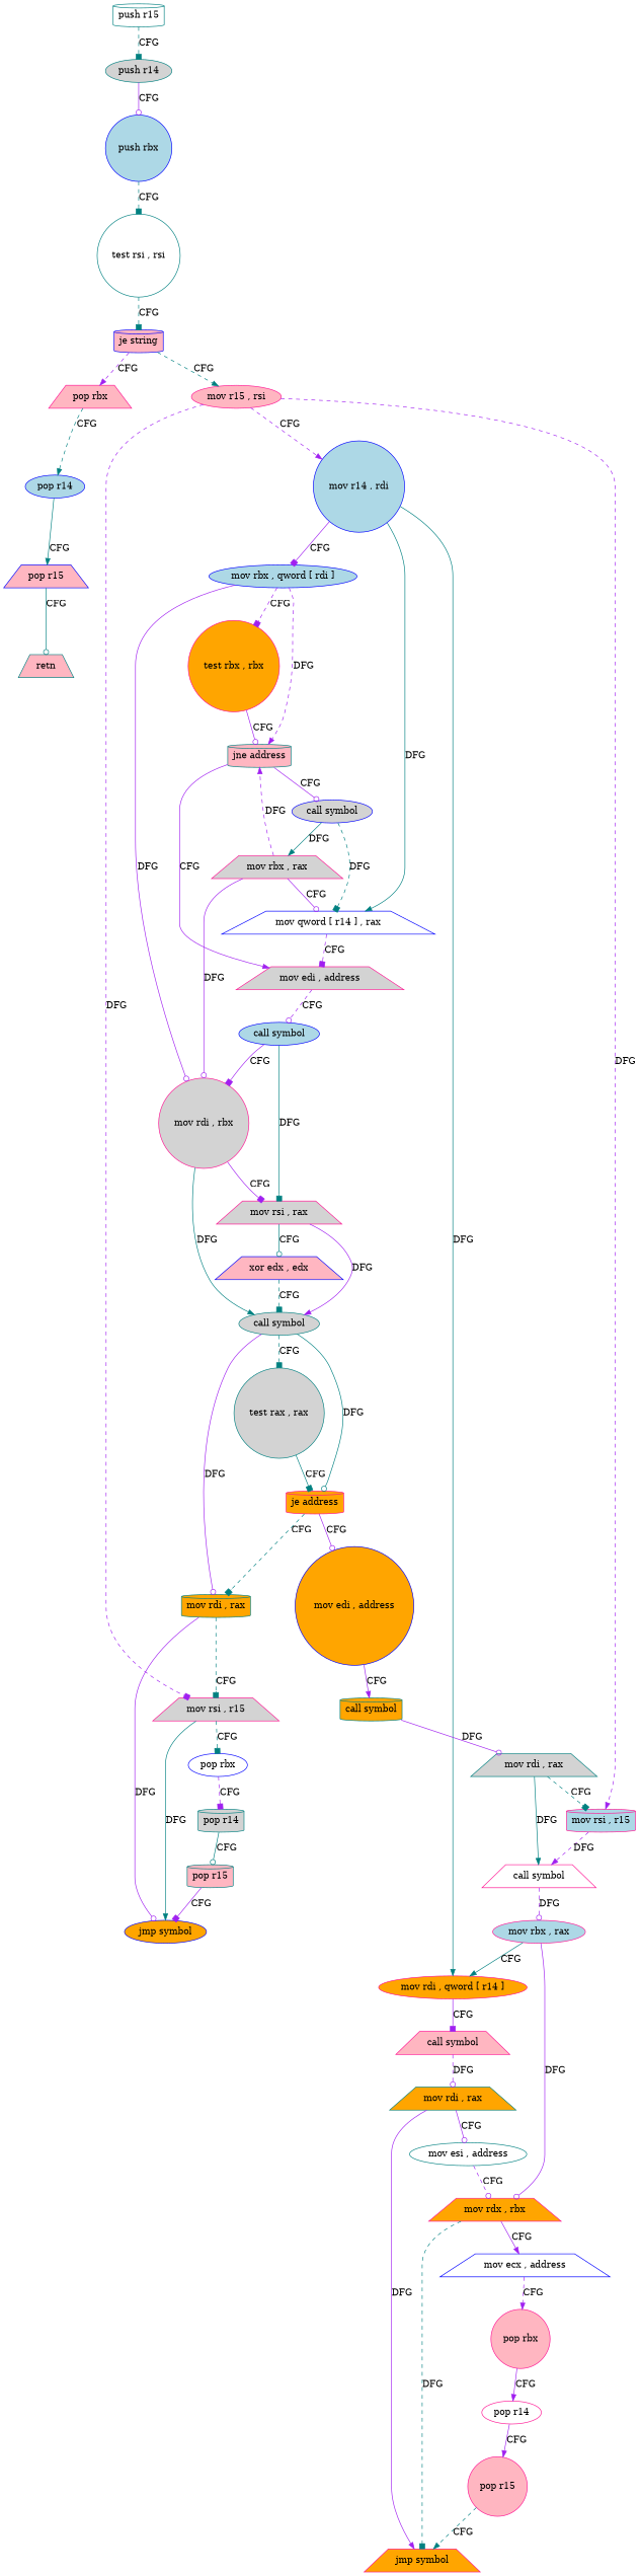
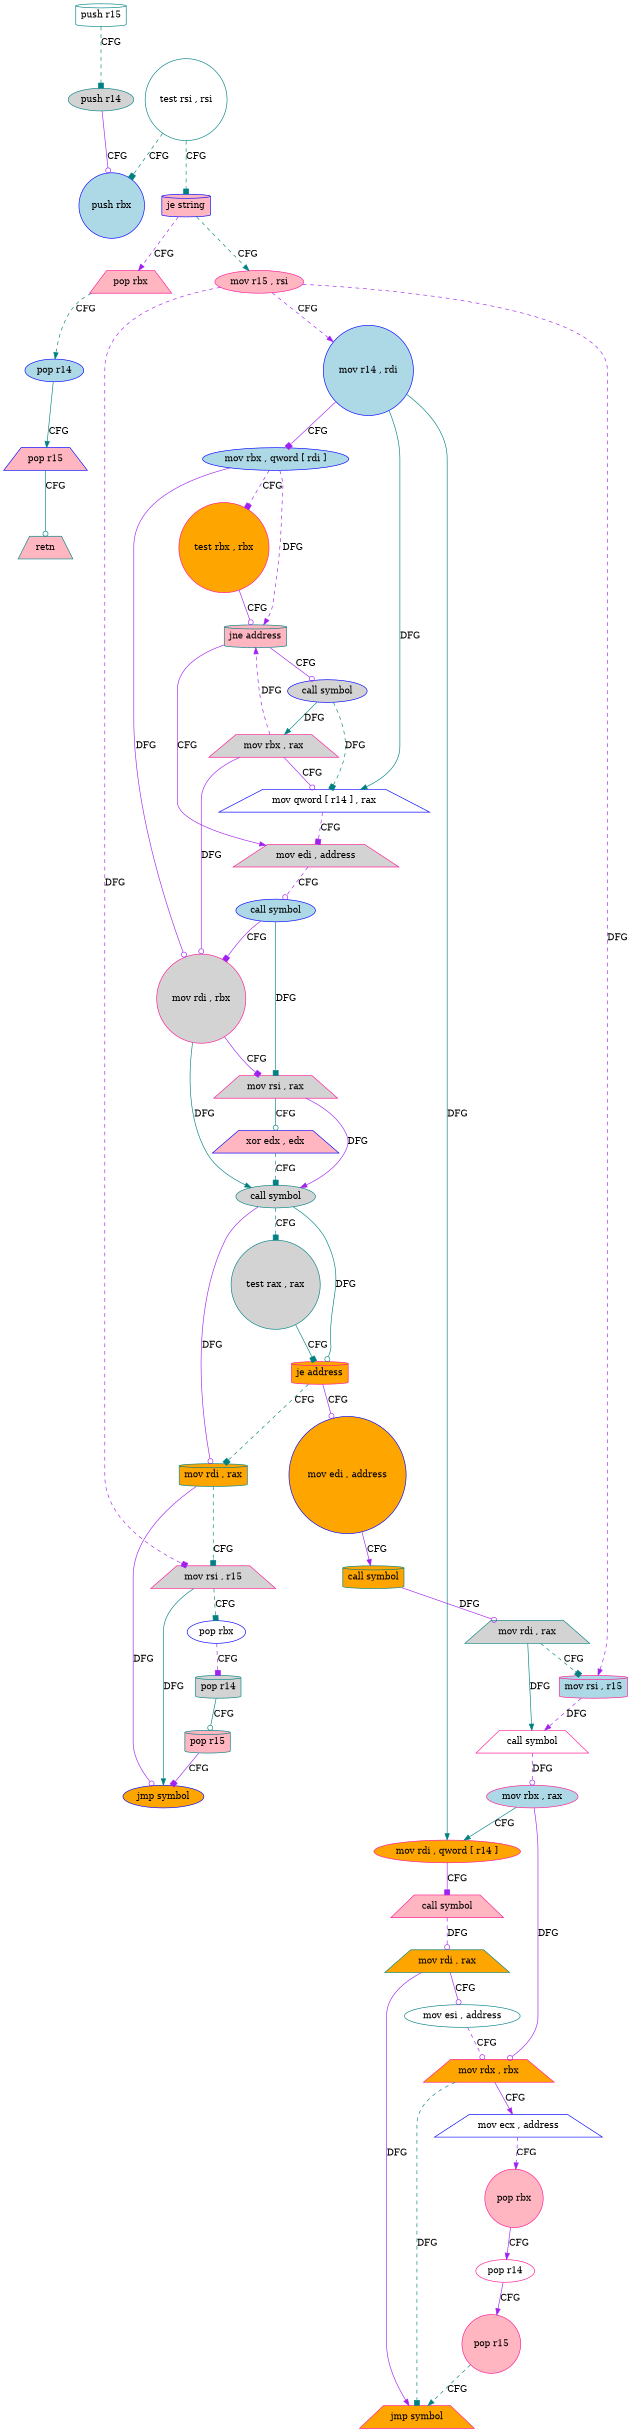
  digraph {
    node [color=deeppink fillcolor=lightgrey shape=trapezium style=filled]
    edge [arrowhead=normal color=purple style=solid]
    n1 [color=teal fillcolor=white label="push r15" shape=cylinder]
    n2 [color=teal label="push r14" shape=ellipse]
    n3 [color=blue fillcolor=lightblue label="push rbx" shape=circle]
    n4 [color=teal fillcolor=white label="test rsi , rsi" shape=circle]
    n5 [color=blue fillcolor=lightpink label="je string" shape=cylinder]
    n6 [fillcolor=lightpink label="pop rbx"]
    n7 [fillcolor=lightpink label="mov r15 , rsi" shape=ellipse]
    n8 [color=blue fillcolor=lightblue label="pop r14" shape=ellipse]
    n9 [color=blue fillcolor=lightblue label="mov r14 , rdi" shape=circle]
    n10 [fillcolor=lightblue label="mov rsi , r15" shape=cylinder]
    n11 [label="mov rsi , r15"]
    n12 [color=blue fillcolor=lightpink label="pop r15"]
    n13 [color=blue fillcolor=lightblue label="mov rbx , qword [ rdi ]" shape=ellipse]
    n14 [color=blue fillcolor=white label="mov qword [ r14 ] , rax"]
    n15 [fillcolor=orange label="mov rdi , qword [ r14 ]" shape=ellipse]
    n16 [fillcolor=white label="call symbol"]
    n17 [color=blue fillcolor=orange label="jmp symbol" shape=ellipse]
    n18 [color=blue fillcolor=white label="pop rbx" shape=ellipse]
    n19 [color=teal fillcolor=lightpink label=retn]
    n20 [fillcolor=orange label="test rbx , rbx" shape=circle]
    n21 [color=teal fillcolor=lightpink label="jne address" shape=cylinder]
    n22 [label="mov rdi , rbx" shape=circle]
    n23 [label="mov edi , address"]
    n24 [fillcolor=lightpink label="call symbol"]
    n25 [color=blue label="call symbol" shape=ellipse]
    n26 [label="mov rsi , rax"]
    n27 [color=teal label="call symbol" shape=ellipse]
    n28 [color=blue fillcolor=lightblue label="call symbol" shape=ellipse]
    n29 [label="mov rbx , rax"]
    n30 [color=blue fillcolor=lightpink label="xor edx , edx"]
    n31 [color=teal label="test rax , rax" shape=circle]
    n32 [fillcolor=orange label="je address" shape=cylinder]
    n33 [color=teal fillcolor=orange label="mov rdi , rax" shape=cylinder]
    n34 [color=blue fillcolor=orange label="mov edi , address" shape=circle]
    n35 [color=teal fillcolor=orange label="call symbol" shape=cylinder]
    n36 [color=teal label="mov rdi , rax"]
    n37 [fillcolor=lightblue label="mov rbx , rax" shape=ellipse]
    n38 [fillcolor=orange label="mov rdx , rbx"]
    n39 [fillcolor=orange label="jmp symbol"]
    n40 [color=blue fillcolor=white label="mov ecx , address"]
    n41 [color=teal fillcolor=orange label="mov rdi , rax"]
    n42 [color=teal fillcolor=white label="mov esi , address" shape=ellipse]
    n43 [fillcolor=lightpink label="pop rbx" shape=circle]
    n44 [fillcolor=white label="pop r14" shape=ellipse]
    n45 [fillcolor=lightpink label="pop r15" shape=circle]
    n46 [color=teal label="pop r14" shape=cylinder]
    n47 [color=teal fillcolor=lightpink label="pop r15" shape=cylinder]
    n1 -> n2 [arrowhead=box color=teal label=CFG style=dashed]
    n2 -> n3 [arrowhead=odot label=CFG]
-   n3 -> n4 [arrowhead=box color=teal label=CFG style=dashed]
+   n4 -> n3 [arrowhead=box color=teal label=CFG style=dashed]
    n4 -> n5 [arrowhead=box color=teal label=CFG style=dashed]
    n5 -> n6 [label=CFG style=dashed]
    n5 -> n7 [color=teal label=CFG style=dashed]
    n6 -> n8 [color=teal label=CFG style=dashed]
    n7 -> n9 [label=CFG style=dashed]
    n7 -> n10 [label=DFG style=dashed]
    n7 -> n11 [arrowhead=box label=DFG style=dashed]
    n8 -> n12 [color=teal label=CFG]
    n9 -> n13 [arrowhead=box label=CFG]
    n9 -> n14 [color=teal label=DFG]
    n9 -> n15 [color=teal label=DFG]
    n10 -> n16 [label=DFG style=dashed]
    n11 -> n17 [color=teal label=DFG]
    n11 -> n18 [arrowhead=box color=teal label=CFG style=dashed]
    n12 -> n19 [arrowhead=odot color=teal label=CFG]
    n13 -> n20 [arrowhead=box label=CFG style=dashed]
    n13 -> n21 [label=DFG style=dashed]
    n13 -> n22 [arrowhead=odot label=DFG]
    n14 -> n23 [arrowhead=box label=CFG style=dashed]
    n15 -> n24 [arrowhead=box label=CFG]
    n16 -> n37 [arrowhead=odot label=DFG style=dashed]
    n18 -> n46 [arrowhead=box label=CFG style=dashed]
    n20 -> n21 [arrowhead=odot label=CFG]
    n21 -> n23 [label=CFG]
    n21 -> n25 [arrowhead=odot label=CFG]
    n22 -> n26 [arrowhead=box label=CFG]
    n22 -> n27 [color=teal label=DFG]
    n23 -> n28 [arrowhead=odot label=CFG style=dashed]
    n24 -> n41 [arrowhead=odot label=DFG style=dashed]
    n25 -> n14 [arrowhead=box color=teal label=DFG style=dashed]
    n25 -> n29 [color=teal label=DFG]
    n26 -> n27 [label=DFG]
    n26 -> n30 [arrowhead=odot color=teal label=CFG]
    n27 -> n31 [arrowhead=box color=teal label=CFG style=dashed]
    n27 -> n32 [arrowhead=odot color=teal label=DFG]
    n27 -> n33 [arrowhead=odot label=DFG]
    n28 -> n22 [arrowhead=box label=CFG]
    n28 -> n26 [arrowhead=box color=teal label=DFG]
    n29 -> n14 [arrowhead=odot label=CFG]
    n29 -> n21 [label=DFG style=dashed]
    n29 -> n22 [arrowhead=odot label=DFG]
    n30 -> n27 [arrowhead=box color=teal label=CFG style=dashed]
    n31 -> n32 [arrowhead=box color=teal label=CFG]
    n32 -> n33 [arrowhead=box color=teal label=CFG style=dashed]
    n32 -> n34 [arrowhead=odot label=CFG]
    n33 -> n11 [arrowhead=box color=teal label=CFG style=dashed]
    n33 -> n17 [arrowhead=odot label=DFG]
    n34 -> n35 [label=CFG]
    n35 -> n36 [arrowhead=odot label=DFG]
    n36 -> n10 [arrowhead=box color=teal label=CFG style=dashed]
    n36 -> n16 [color=teal label=DFG]
    n37 -> n15 [color=teal label=CFG]
    n37 -> n38 [arrowhead=odot label=DFG]
    n38 -> n39 [arrowhead=box color=teal label=DFG style=dashed]
    n38 -> n40 [label=CFG]
    n40 -> n43 [label=CFG style=dashed]
    n41 -> n39 [label=DFG]
    n41 -> n42 [arrowhead=odot label=CFG]
    n42 -> n38 [arrowhead=odot label=CFG style=dashed]
    n43 -> n44 [label=CFG]
    n44 -> n45 [label=CFG]
    n45 -> n39 [color=teal label=CFG style=dashed]
    n46 -> n47 [arrowhead=odot color=teal label=CFG]
    n47 -> n17 [arrowhead=box label=CFG]
  }
